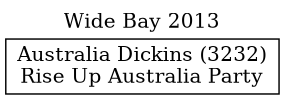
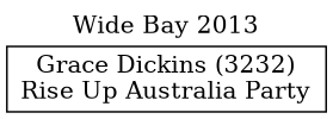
  digraph {
    label="Wide Bay 2013"
    labelloc=t
    mclimit=10
-   n1 [label="Australia Dickins (3232)\nRise Up Australia Party" shape=box]
+   n1 [label="Grace Dickins (3232)\nRise Up Australia Party" shape=box]
  }
